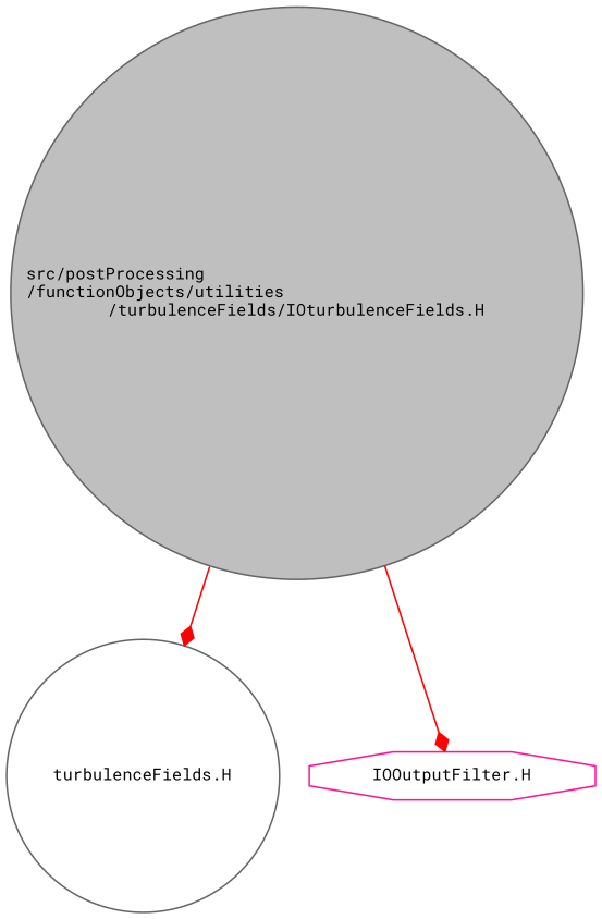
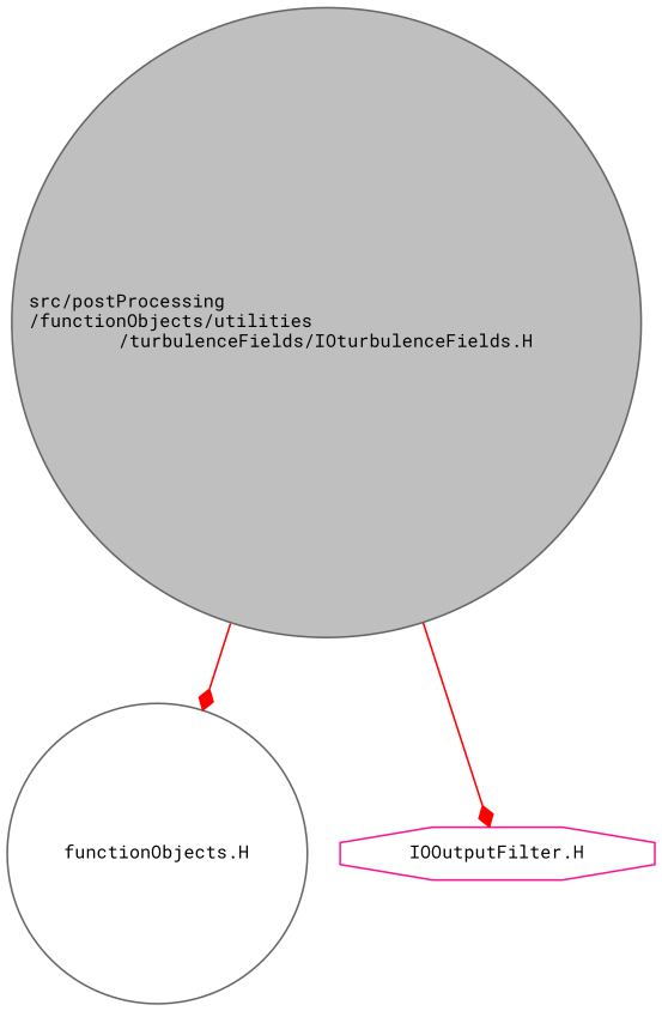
  digraph {
    fontname="Roboto Mono"
    node [color=gray40 fontname="Roboto Mono" fontsize=10 shape=circle]
    edge [color=red fontname="Roboto Mono" fontsize=10 labelfontname=FreeSans labelfontsize=10 style=solid arrowhead=diamond]
    n1 [fillcolor=grey75 fontcolor=black height=0.2 label="src/postProcessing\l/functionObjects/utilities\l/turbulenceFields/IOturbulenceFields.H" style=filled width=0.4]
-   n2 [height=0.2 label="turbulenceFields.H" width=0.4]
+   n2 [height=0.2 label="functionObjects.H" width=0.4]
    n3 [color=deeppink height=0.2 label="IOOutputFilter.H" shape=octagon width=0.4]
    n1 -> n2
    n1 -> n3
  }
